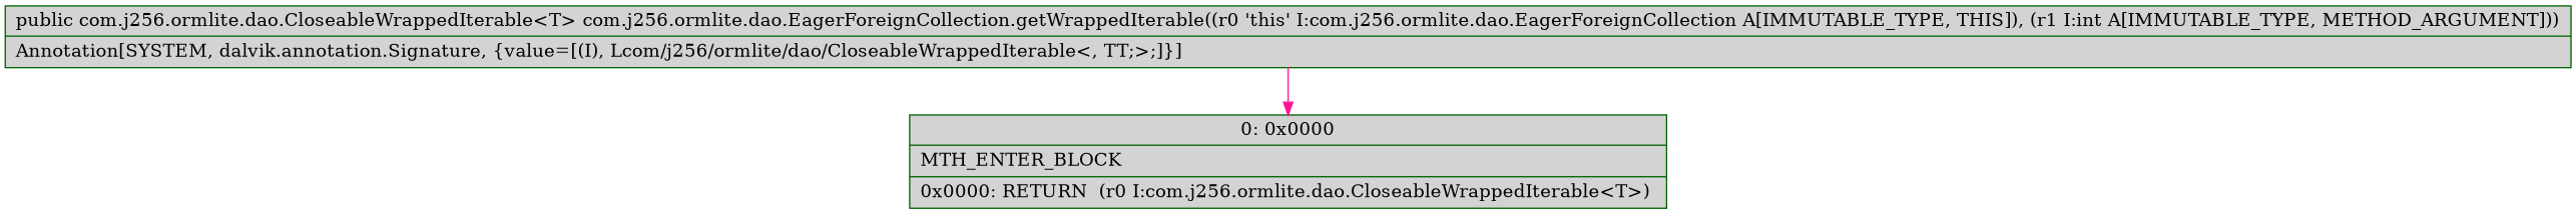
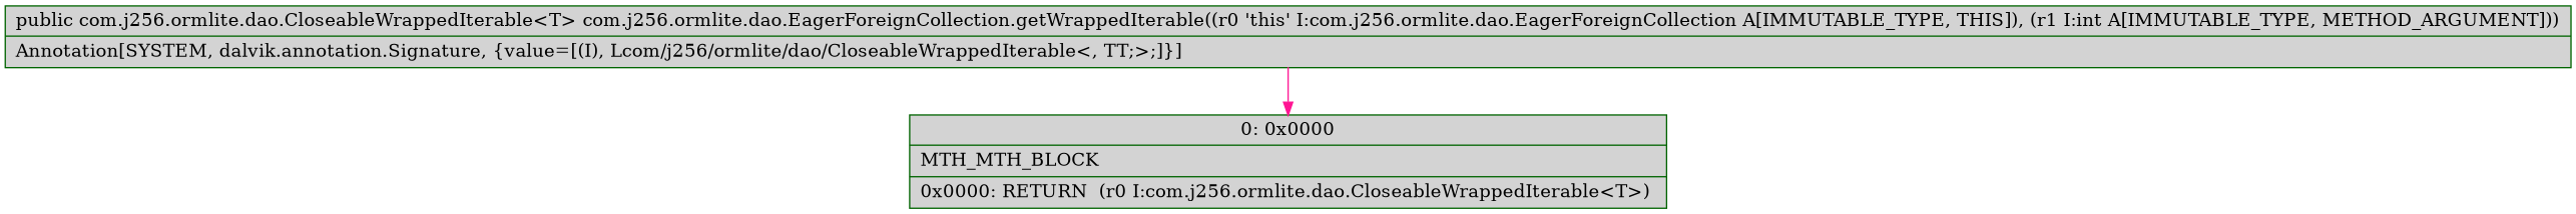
  digraph {
    node [shape=record style=filled fillcolor=lightgrey color=darkgreen]
-   n1 [label="{0\:\ 0x0000|MTH_ENTER_BLOCK\l|0x0000: RETURN  (r0 I:com.j256.ormlite.dao.CloseableWrappedIterable\<T\>) \l}"]
+   n1 [label="{0\:\ 0x0000|MTH_MTH_BLOCK\l|0x0000: RETURN  (r0 I:com.j256.ormlite.dao.CloseableWrappedIterable\<T\>) \l}"]
    n2 [label="{public com.j256.ormlite.dao.CloseableWrappedIterable\<T\> com.j256.ormlite.dao.EagerForeignCollection.getWrappedIterable((r0 'this' I:com.j256.ormlite.dao.EagerForeignCollection A[IMMUTABLE_TYPE, THIS]), (r1 I:int A[IMMUTABLE_TYPE, METHOD_ARGUMENT]))  | Annotation[SYSTEM, dalvik.annotation.Signature, \{value=[(I), Lcom\/j256\/ormlite\/dao\/CloseableWrappedIterable\<, TT;\>;]\}]\l}"]
    n2 -> n1 [color=deeppink]
  }
